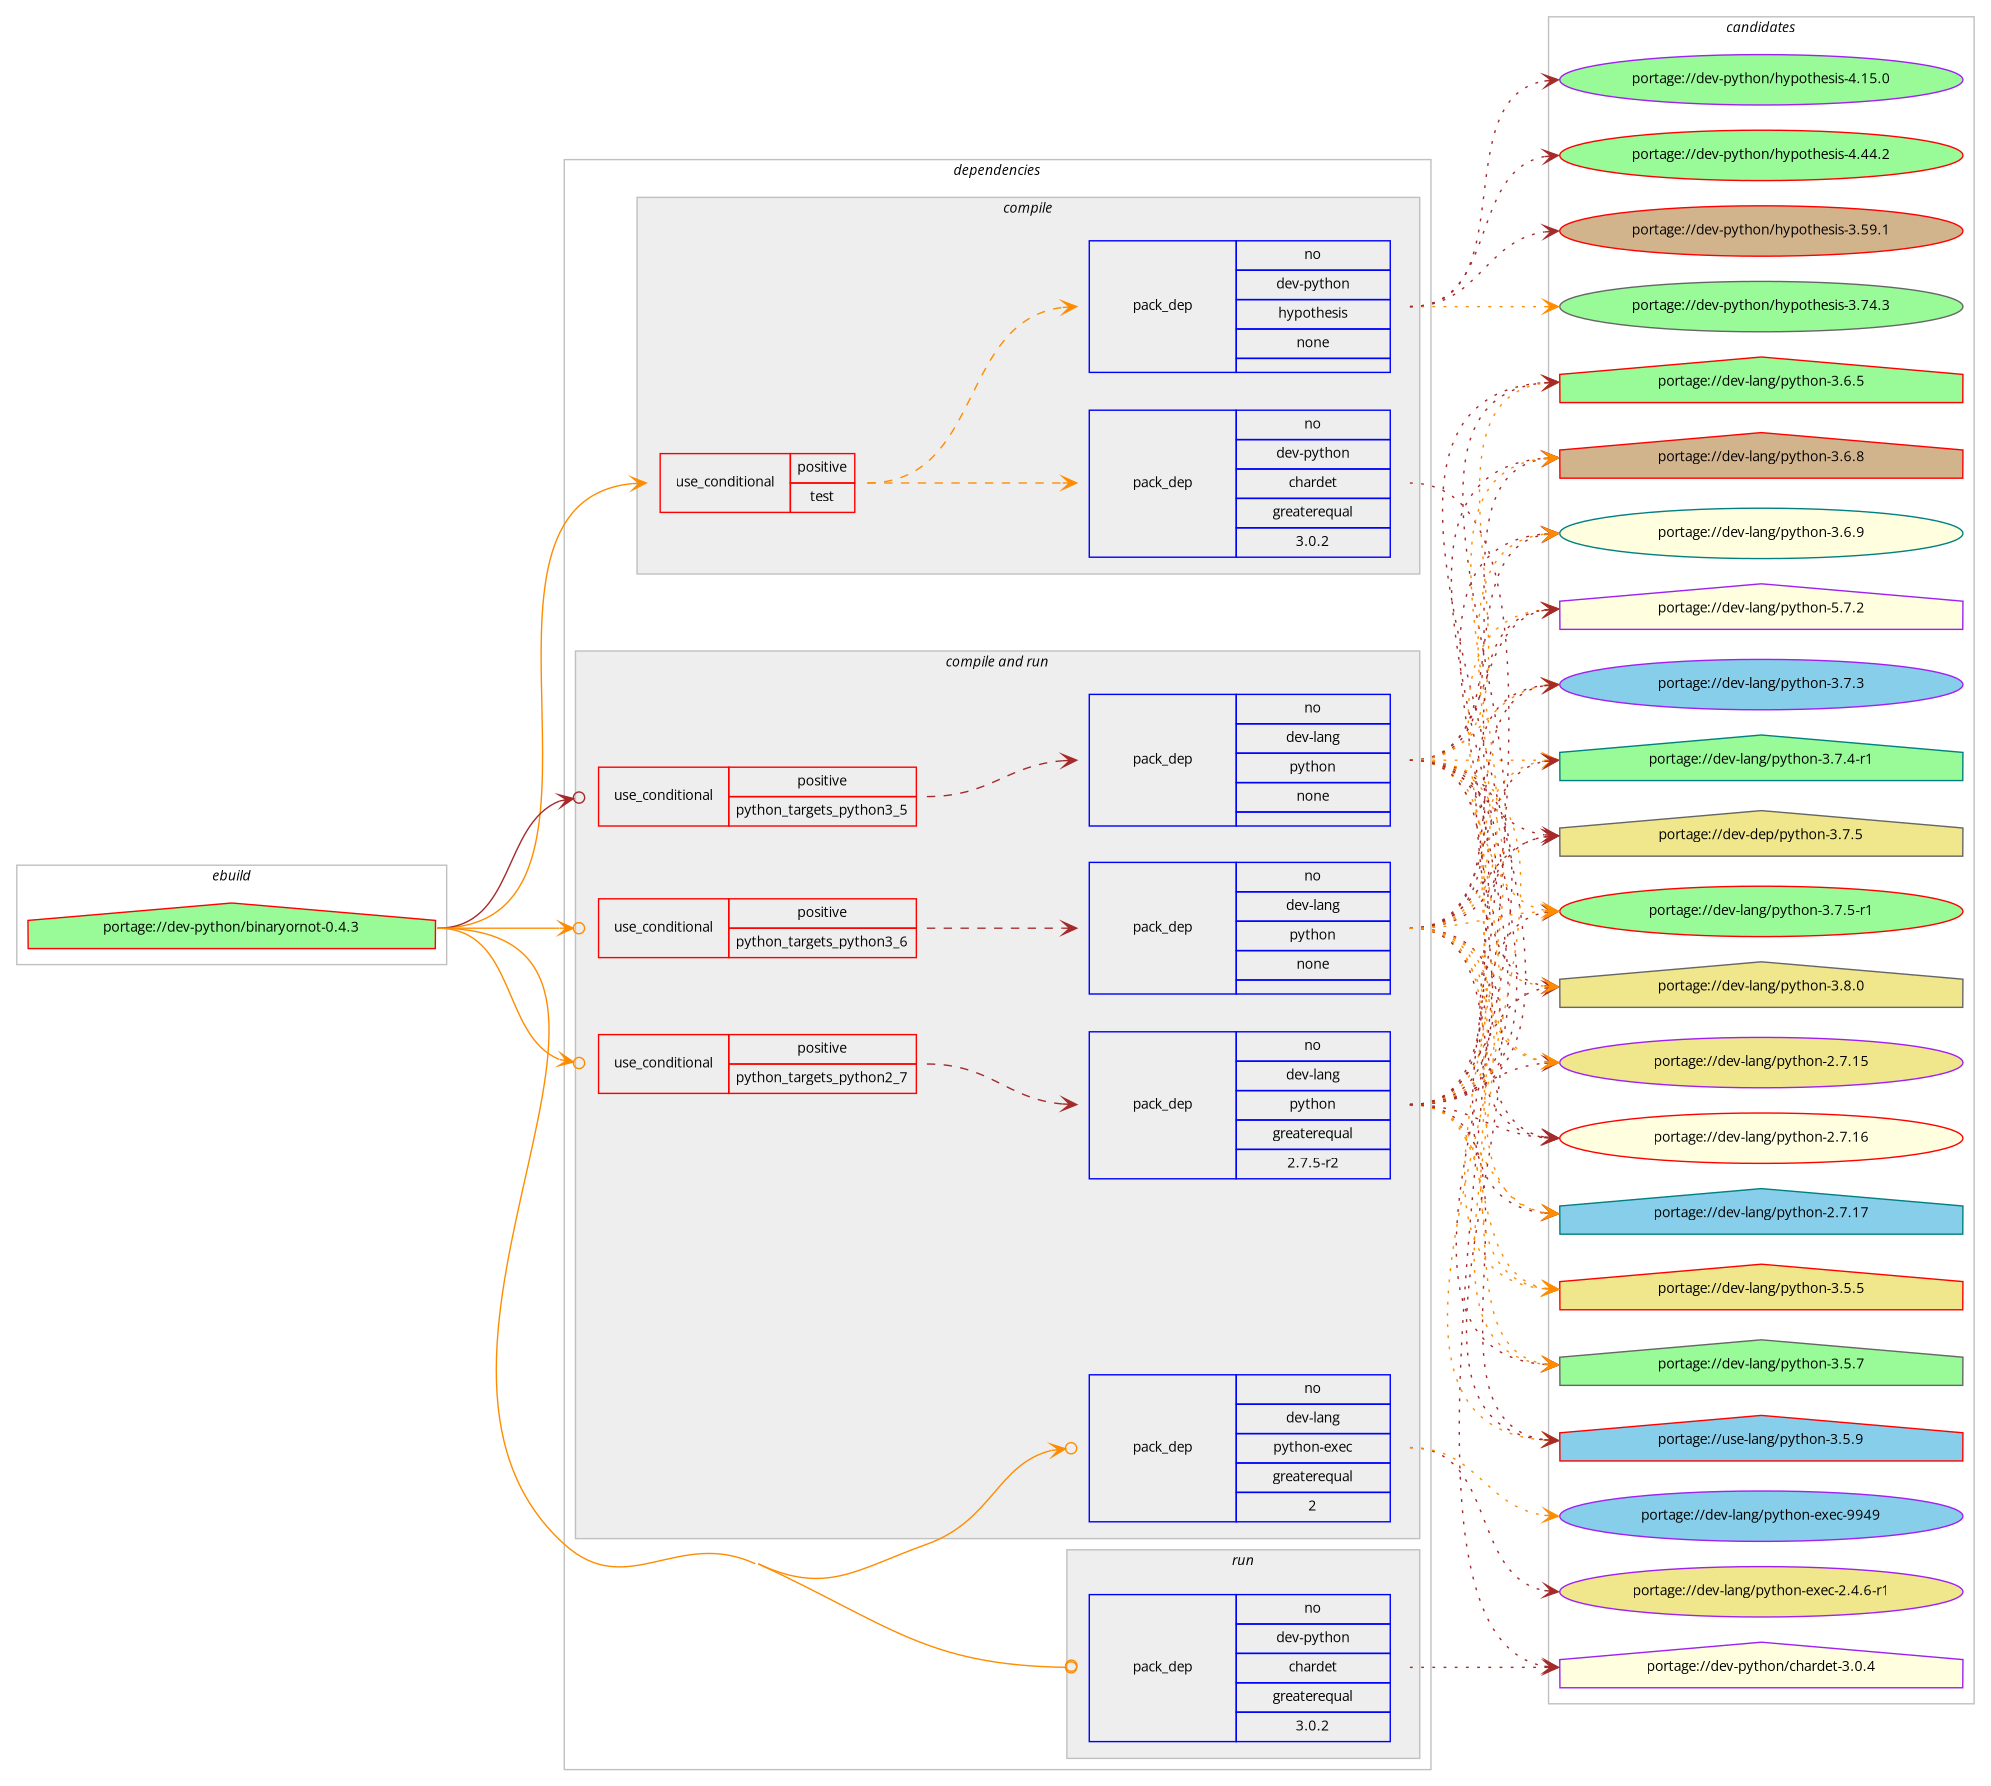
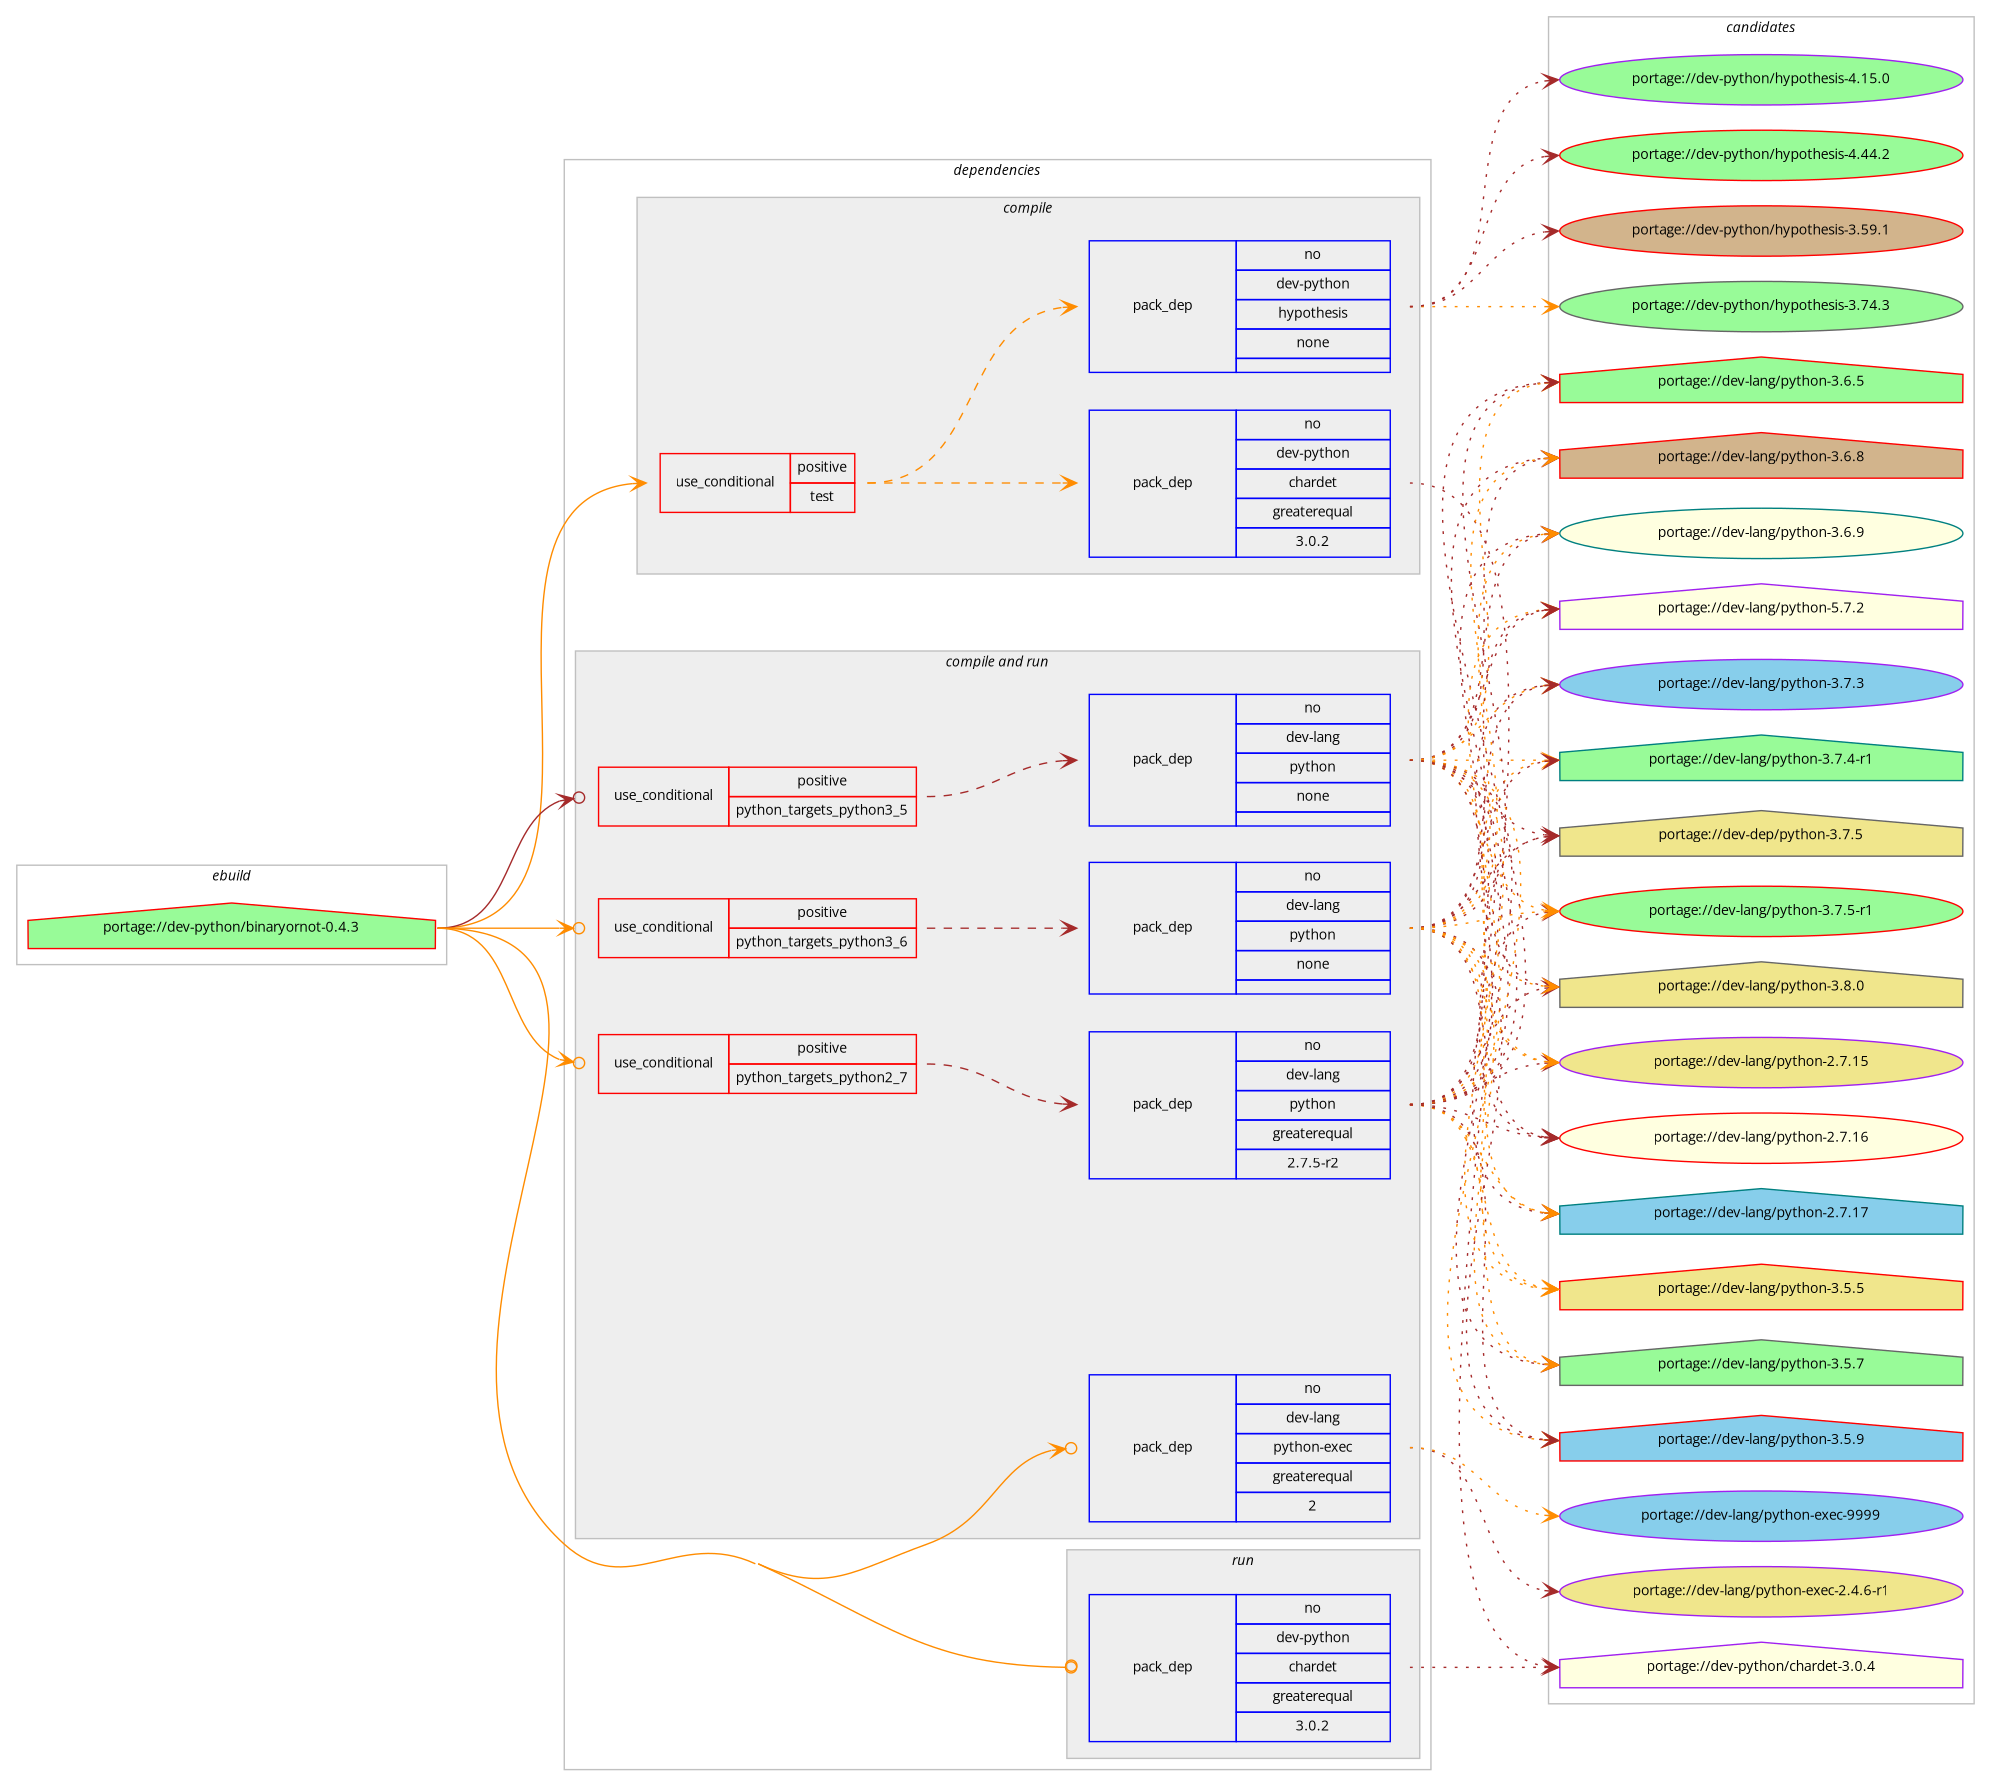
  digraph {
    compound=true
    concentrate=true
    fontname="Open Sans"
    fontsize=10
    newrank=true
    rankdir=LR
    ranksep=1.5
    node [color=red fontname="Open Sans" fontsize=10 shape=house style=filled]
    edge [arrowhead=vee color=brown fontname="Open Sans" headport=w style=dotted tailport=e weight=100]
    n1 [fillcolor=palegreen label="portage://dev-python/binaryornot-0.4.3" width=4]
    n2 [color=blue label=<<TABLE BORDER="0" CELLBORDER="1" CELLSPACING="0" CELLPADDING="4" WIDTH="220"><TR><TD ROWSPAN="6" CELLPADDING="30">pack_dep</TD></TR><TR><TD WIDTH="110">no</TD></TR><TR><TD>dev-python</TD></TR><TR><TD>chardet</TD></TR><TR><TD>greaterequal</TD></TR><TR><TD>3.0.2</TD></TR></TABLE>> shape=none style=""]
    n3 [color=blue label=<<TABLE BORDER="0" CELLBORDER="1" CELLSPACING="0" CELLPADDING="4" WIDTH="220"><TR><TD ROWSPAN="6" CELLPADDING="30">pack_dep</TD></TR><TR><TD WIDTH="110">no</TD></TR><TR><TD>dev-python</TD></TR><TR><TD>hypothesis</TD></TR><TR><TD>none</TD></TR><TR><TD></TD></TR></TABLE>> shape=none style=""]
    n4 [label=<<TABLE BORDER="0" CELLBORDER="1" CELLSPACING="0" CELLPADDING="4"><TR><TD ROWSPAN="3" CELLPADDING="10">use_conditional</TD></TR><TR><TD>positive</TD></TR><TR><TD>test</TD></TR></TABLE>> shape=none style=""]
    n5 [color=blue label=<<TABLE BORDER="0" CELLBORDER="1" CELLSPACING="0" CELLPADDING="4" WIDTH="220"><TR><TD ROWSPAN="6" CELLPADDING="30">pack_dep</TD></TR><TR><TD WIDTH="110">no</TD></TR><TR><TD>dev-lang</TD></TR><TR><TD>python</TD></TR><TR><TD>greaterequal</TD></TR><TR><TD>2.7.5-r2</TD></TR></TABLE>> shape=none style=""]
    n6 [label=<<TABLE BORDER="0" CELLBORDER="1" CELLSPACING="0" CELLPADDING="4"><TR><TD ROWSPAN="3" CELLPADDING="10">use_conditional</TD></TR><TR><TD>positive</TD></TR><TR><TD>python_targets_python2_7</TD></TR></TABLE>> shape=none style=""]
    n7 [color=blue label=<<TABLE BORDER="0" CELLBORDER="1" CELLSPACING="0" CELLPADDING="4" WIDTH="220"><TR><TD ROWSPAN="6" CELLPADDING="30">pack_dep</TD></TR><TR><TD WIDTH="110">no</TD></TR><TR><TD>dev-lang</TD></TR><TR><TD>python</TD></TR><TR><TD>none</TD></TR><TR><TD></TD></TR></TABLE>> shape=none style=""]
    n8 [label=<<TABLE BORDER="0" CELLBORDER="1" CELLSPACING="0" CELLPADDING="4"><TR><TD ROWSPAN="3" CELLPADDING="10">use_conditional</TD></TR><TR><TD>positive</TD></TR><TR><TD>python_targets_python3_5</TD></TR></TABLE>> shape=none style=""]
    n9 [color=blue label=<<TABLE BORDER="0" CELLBORDER="1" CELLSPACING="0" CELLPADDING="4" WIDTH="220"><TR><TD ROWSPAN="6" CELLPADDING="30">pack_dep</TD></TR><TR><TD WIDTH="110">no</TD></TR><TR><TD>dev-lang</TD></TR><TR><TD>python</TD></TR><TR><TD>none</TD></TR><TR><TD></TD></TR></TABLE>> shape=none style=""]
    n10 [label=<<TABLE BORDER="0" CELLBORDER="1" CELLSPACING="0" CELLPADDING="4"><TR><TD ROWSPAN="3" CELLPADDING="10">use_conditional</TD></TR><TR><TD>positive</TD></TR><TR><TD>python_targets_python3_6</TD></TR></TABLE>> shape=none style=""]
    n11 [color=blue label=<<TABLE BORDER="0" CELLBORDER="1" CELLSPACING="0" CELLPADDING="4" WIDTH="220"><TR><TD ROWSPAN="6" CELLPADDING="30">pack_dep</TD></TR><TR><TD WIDTH="110">no</TD></TR><TR><TD>dev-lang</TD></TR><TR><TD>python-exec</TD></TR><TR><TD>greaterequal</TD></TR><TR><TD>2</TD></TR></TABLE>> shape=none style=""]
    n12 [color=blue label=<<TABLE BORDER="0" CELLBORDER="1" CELLSPACING="0" CELLPADDING="4" WIDTH="220"><TR><TD ROWSPAN="6" CELLPADDING="30">pack_dep</TD></TR><TR><TD WIDTH="110">no</TD></TR><TR><TD>dev-python</TD></TR><TR><TD>chardet</TD></TR><TR><TD>greaterequal</TD></TR><TR><TD>3.0.2</TD></TR></TABLE>> shape=none style=""]
    n13 [color=purple fillcolor=lightyellow label="portage://dev-python/chardet-3.0.4" width=4]
    n14 [fillcolor=tan label="portage://dev-python/hypothesis-3.59.1" shape=ellipse width=4]
    n15 [color=gray40 fillcolor=palegreen label="portage://dev-python/hypothesis-3.74.3" shape=ellipse width=4]
    n16 [color=purple fillcolor=palegreen label="portage://dev-python/hypothesis-4.15.0" shape=ellipse width=4]
    n17 [fillcolor=palegreen label="portage://dev-python/hypothesis-4.44.2" shape=ellipse width=4]
    n18 [color=purple fillcolor=khaki label="portage://dev-lang/python-2.7.15" shape=ellipse width=4]
    n19 [fillcolor=lightyellow label="portage://dev-lang/python-2.7.16" shape=ellipse width=4]
    n20 [color=teal fillcolor=skyblue label="portage://dev-lang/python-2.7.17" width=4]
    n21 [fillcolor=khaki label="portage://dev-lang/python-3.5.5" width=4]
    n22 [color=gray40 fillcolor=palegreen label="portage://dev-lang/python-3.5.7" width=4]
-   n23 [fillcolor=skyblue label="portage://use-lang/python-3.5.9" width=4]
+   n23 [fillcolor=skyblue label="portage://dev-lang/python-3.5.9" width=4]
    n24 [fillcolor=palegreen label="portage://dev-lang/python-3.6.5" width=4]
    n25 [fillcolor=tan label="portage://dev-lang/python-3.6.8" width=4]
    n26 [color=teal fillcolor=lightyellow label="portage://dev-lang/python-3.6.9" shape=ellipse width=4]
    n27 [color=purple fillcolor=lightyellow label="portage://dev-lang/python-5.7.2" width=4]
    n28 [color=purple fillcolor=skyblue label="portage://dev-lang/python-3.7.3" shape=ellipse width=4]
    n29 [color=teal fillcolor=palegreen label="portage://dev-lang/python-3.7.4-r1" width=4]
    n30 [color=gray40 fillcolor=khaki label="portage://dev-dep/python-3.7.5" width=4]
    n31 [fillcolor=palegreen label="portage://dev-lang/python-3.7.5-r1" shape=ellipse width=4]
    n32 [color=gray40 fillcolor=khaki label="portage://dev-lang/python-3.8.0" width=4]
    n33 [color=purple fillcolor=khaki label="portage://dev-lang/python-exec-2.4.6-r1" shape=ellipse width=4]
-   n34 [color=purple fillcolor=skyblue label="portage://dev-lang/python-exec-9949" shape=ellipse width=4]
+   n34 [color=purple fillcolor=skyblue label="portage://dev-lang/python-exec-9999" shape=ellipse width=4]
    subgraph cluster_1 {
      color=gray
      label=<<i>dependencies</i>>
      subgraph cluster_2 {
        color=gray
        fillcolor="#eeeeee"
        label=<<i>compile</i>>
        style=filled
        subgraph sub_3 {
          color=gray
          fillcolor="#eeeeee"
          label=<<i>compile</i>>
          style=filled
          n4
          subgraph sub_4 {
            color=gray
            fillcolor="#eeeeee"
            label=<<i>compile</i>>
            style=filled
            n2
          }
          subgraph sub_5 {
            color=gray
            fillcolor="#eeeeee"
            label=<<i>compile</i>>
            style=filled
            n3
          }
        }
      }
      subgraph cluster_6 {
        color=gray
        fillcolor="#eeeeee"
        label=<<i>compile and run</i>>
        style=filled
        subgraph sub_7 {
          color=gray
          fillcolor="#eeeeee"
          label=<<i>compile and run</i>>
          style=filled
          n6
          subgraph sub_8 {
            color=gray
            fillcolor="#eeeeee"
            label=<<i>compile and run</i>>
            style=filled
            n5
          }
        }
        subgraph sub_9 {
          color=gray
          fillcolor="#eeeeee"
          label=<<i>compile and run</i>>
          style=filled
          n8
          subgraph sub_10 {
            color=gray
            fillcolor="#eeeeee"
            label=<<i>compile and run</i>>
            style=filled
            n7
          }
        }
        subgraph sub_11 {
          color=gray
          fillcolor="#eeeeee"
          label=<<i>compile and run</i>>
          style=filled
          n10
          subgraph sub_12 {
            color=gray
            fillcolor="#eeeeee"
            label=<<i>compile and run</i>>
            style=filled
            n9
          }
        }
        subgraph sub_13 {
          color=gray
          fillcolor="#eeeeee"
          label=<<i>compile and run</i>>
          style=filled
          n11
        }
      }
      subgraph cluster_14 {
        color=gray
        fillcolor="#eeeeee"
        label=<<i>run</i>>
        style=filled
        subgraph sub_15 {
          color=gray
          fillcolor="#eeeeee"
          label=<<i>run</i>>
          style=filled
          n12
        }
      }
    }
    subgraph cluster_16 {
      color=gray
      label=<<i>ebuild</i>>
      rank=same
      n1
    }
    subgraph cluster_17 {
      color=gray
      label=<<i>candidates</i>>
      rank=same
      subgraph sub_18 {
        color=black
        label=<<i>candidates</i>>
        nodesep=1
        rank=same
        n13
      }
      subgraph sub_19 {
        color=black
        label=<<i>candidates</i>>
        nodesep=1
        rank=same
        n14
        n15
        n16
        n17
      }
      subgraph sub_20 {
        color=black
        label=<<i>candidates</i>>
        nodesep=1
        rank=same
        n18
        n19
        n20
        n21
        n22
        n23
        n24
        n25
        n26
        n27
        n28
        n29
        n30
        n31
        n32
      }
      subgraph sub_21 {
        color=black
        label=<<i>candidates</i>>
        nodesep=1
        rank=same
        n13
      }
      subgraph sub_22 {
        color=black
        label=<<i>candidates</i>>
        nodesep=1
        rank=same
        n18
        n19
        n20
        n21
        n22
        n23
        n24
        n25
        n26
        n27
        n28
        n29
        n30
        n31
        n32
      }
      subgraph sub_23 {
        color=black
        label=<<i>candidates</i>>
        nodesep=1
        rank=same
        n18
        n19
        n20
        n21
        n22
        n23
        n24
        n25
        n26
        n27
        n28
        n29
        n30
        n31
        n32
      }
      subgraph sub_24 {
        color=black
        label=<<i>candidates</i>>
        nodesep=1
        rank=same
        n33
        n34
      }
    }
    n1 -> n4 [color=darkorange style=solid weight=20]
    n1 -> n6 [arrowhead=odotvee color=darkorange style=solid weight=20]
    n1 -> n8 [arrowhead=odotvee style=solid weight=20]
    n1 -> n10 [arrowhead=odotvee color=darkorange style=solid weight=20]
    n1 -> n11 [arrowhead=odotvee color=darkorange style=solid weight=20]
    n1 -> n12 [arrowhead=odot color=darkorange style=solid weight=20]
    n2 -> n13
    n3 -> n14
    n3 -> n15 [color=darkorange]
    n3 -> n16
    n3 -> n17
    n4 -> n2 [color=darkorange style=dashed weight=20]
    n4 -> n3 [color=darkorange style=dashed weight=20]
    n5 -> n18
    n5 -> n19
    n5 -> n20 [color=darkorange]
    n5 -> n21 [color=darkorange]
    n5 -> n22 [color=darkorange]
    n5 -> n23
    n5 -> n24
    n5 -> n25
    n5 -> n26
    n5 -> n27 [color=darkorange]
    n5 -> n28
    n5 -> n29 [color=darkorange]
    n5 -> n30
    n5 -> n31
    n5 -> n32
    n6 -> n5 [style=dashed weight=20]
    n7 -> n18 [color=darkorange]
    n7 -> n19
    n7 -> n20
    n7 -> n21 [color=darkorange]
    n7 -> n22
    n7 -> n23 [color=darkorange]
    n7 -> n24 [color=darkorange]
    n7 -> n25
    n7 -> n26
    n7 -> n27
    n7 -> n28 [color=darkorange]
    n7 -> n29 [color=darkorange]
    n7 -> n30
    n7 -> n31 [color=darkorange]
    n7 -> n32
    n8 -> n7 [style=dashed weight=20]
    n9 -> n18 [color=darkorange]
    n9 -> n19
    n9 -> n20 [color=darkorange]
    n9 -> n21 [color=darkorange]
    n9 -> n22 [color=darkorange]
    n9 -> n23
    n9 -> n24
    n9 -> n25 [color=darkorange]
    n9 -> n26 [color=darkorange]
    n9 -> n27
    n9 -> n28
    n9 -> n29
    n9 -> n30
    n9 -> n31 [color=darkorange]
    n9 -> n32 [color=darkorange]
    n10 -> n9 [style=dashed weight=20]
    n11 -> n33
    n11 -> n34 [color=darkorange]
    n12 -> n13
  }
